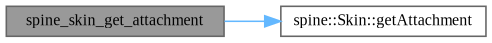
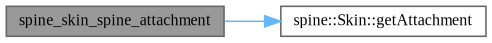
  digraph {
    rankdir=LR
    fontname="Liberation Serif"
    node [fontname="Liberation Serif" fontsize=10 shape=box style=filled]
-   n1 [color=gray40 fillcolor=grey60 fontcolor=black height=0.2 label=spine_skin_get_attachment width=0.4]
+   n1 [color=gray40 fillcolor=grey60 fontcolor=black height=0.2 label=spine_skin_spine_attachment width=0.4]
    n2 [color=grey40 fillcolor=white height=0.2 label="spine::Skin::getAttachment" width=0.4]
    n1 -> n2 [color=steelblue1 fontname="Liberation Serif" fontsize=10 labelfontname=Helvetica labelfontsize=10 style=solid]
  }
